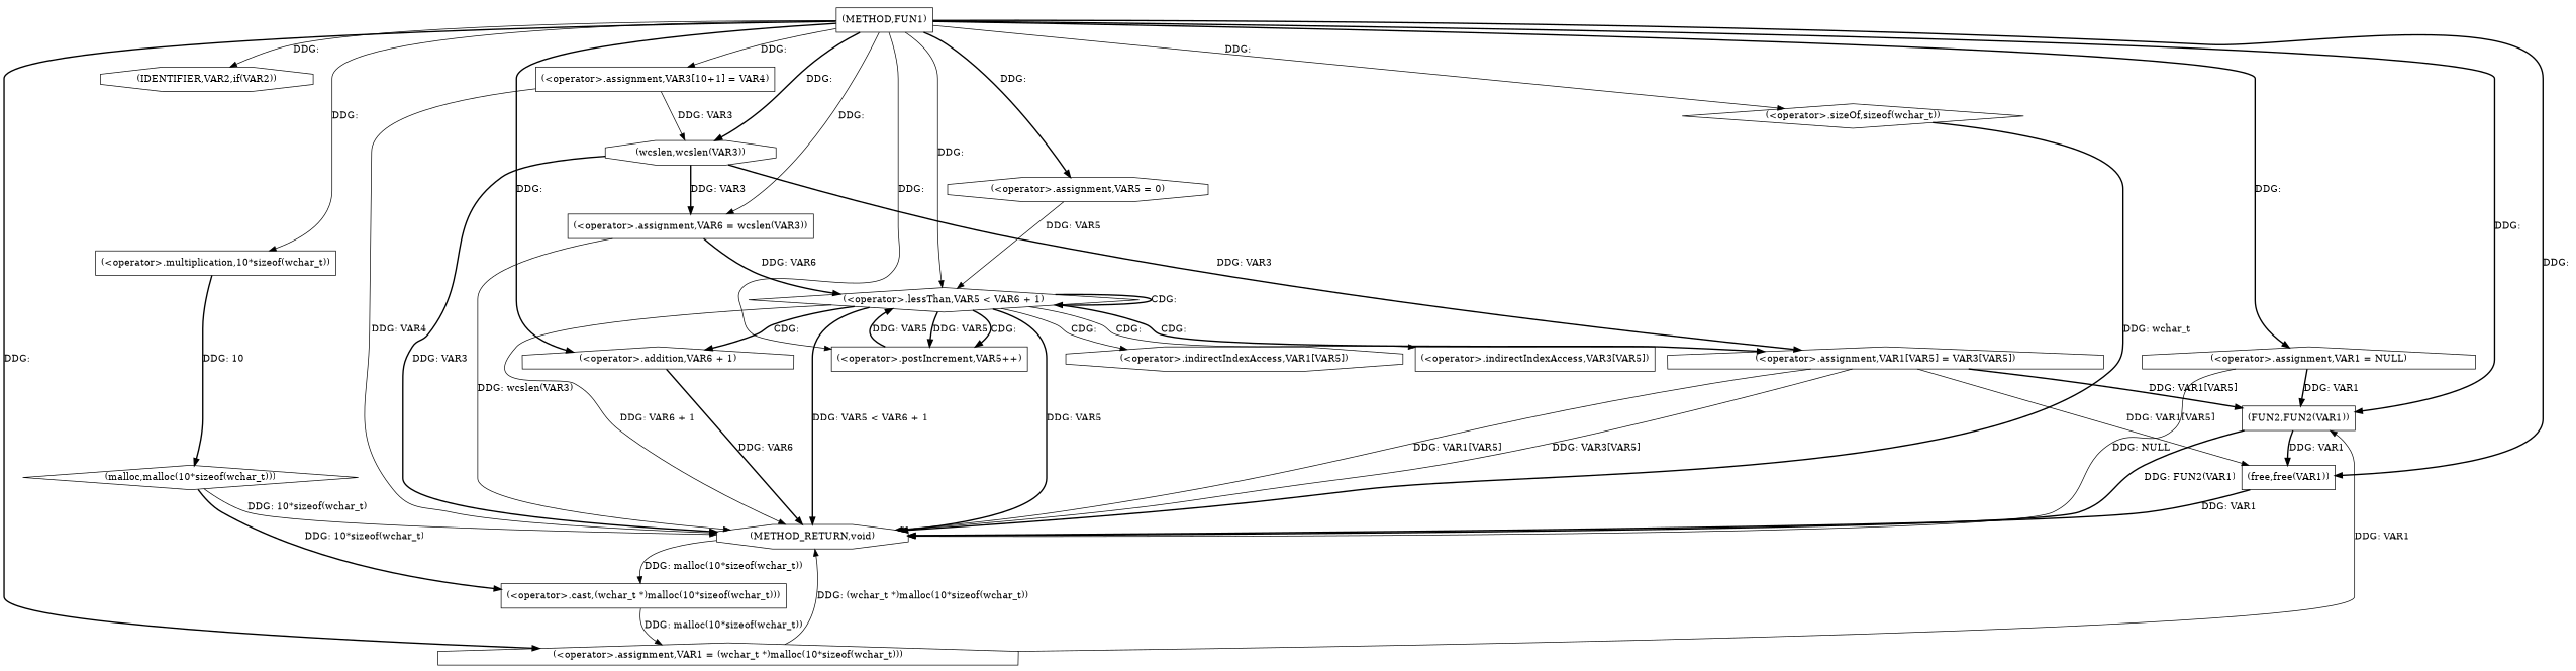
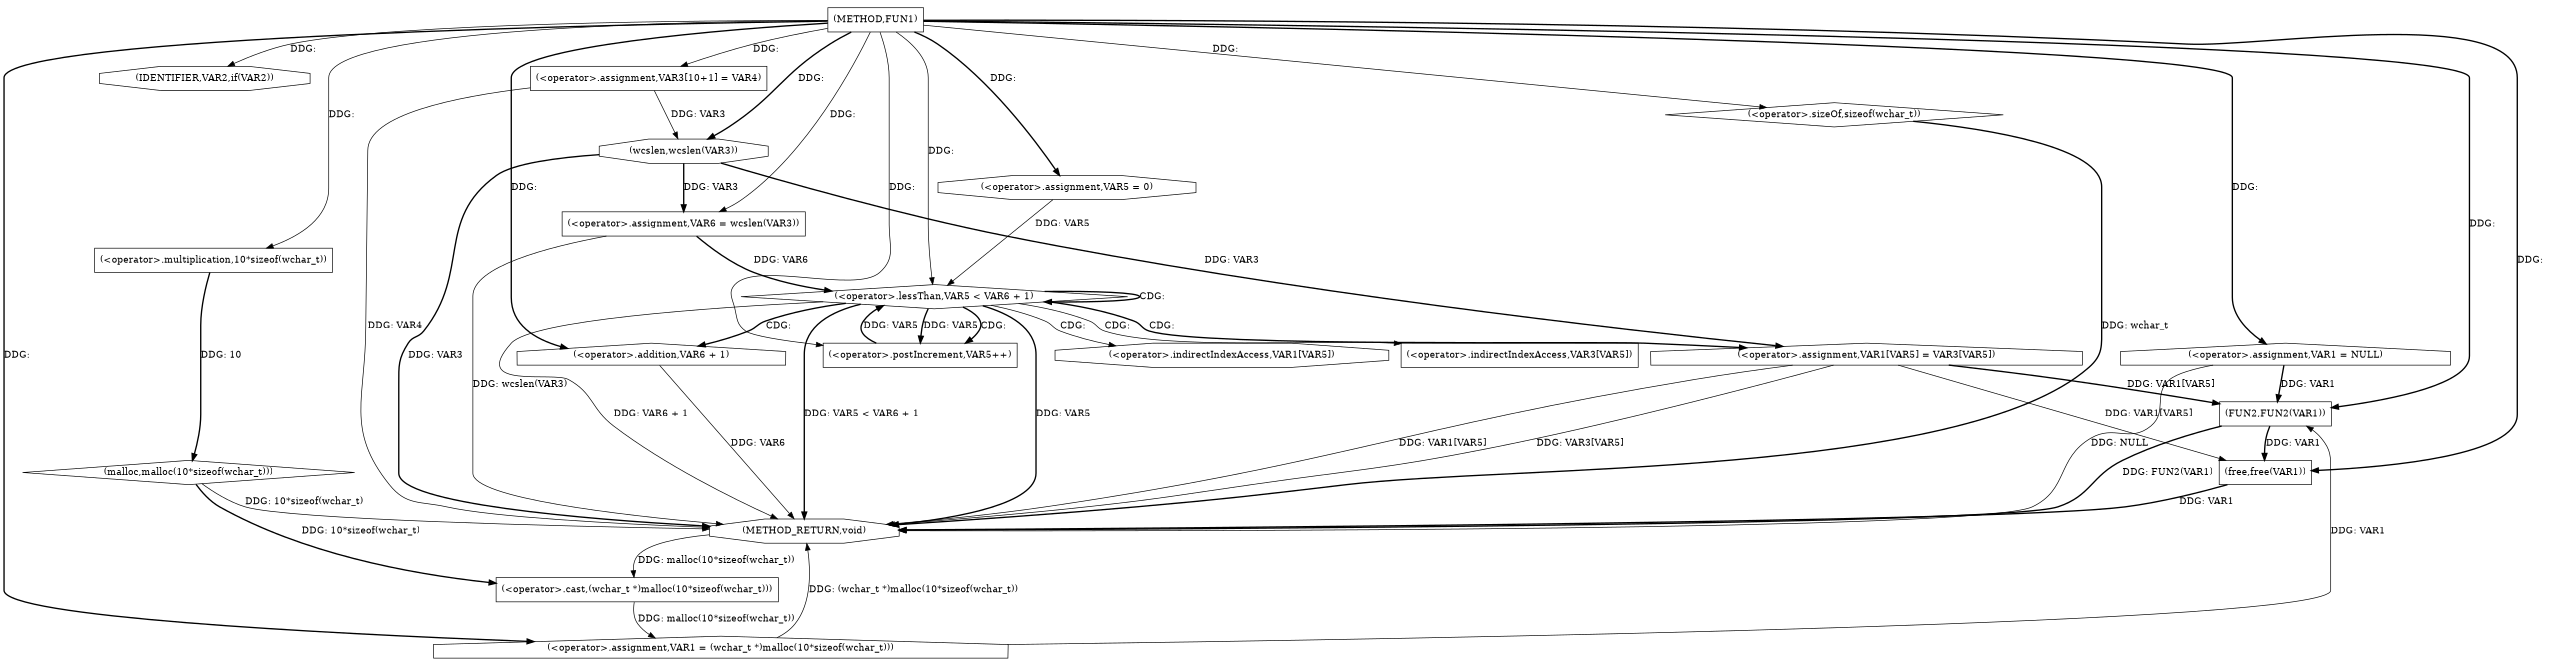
  digraph {
    node [shape=box]
    edge [style=bold]
    n1 [label="(METHOD,FUN1)"]
    n2 [label="(<operator>.assignment,VAR1 = NULL)" shape=house]
    n3 [label="(IDENTIFIER,VAR2,if(VAR2))" shape=octagon]
    n4 [label="(<operator>.assignment,VAR1 = (wchar_t *)malloc(10*sizeof(wchar_t)))" shape=house]
    n5 [label="(<operator>.multiplication,10*sizeof(wchar_t))"]
    n6 [label="(<operator>.sizeOf,sizeof(wchar_t))" shape=diamond]
    n7 [label="(<operator>.assignment,VAR3[10+1] = VAR4)"]
    n8 [label="(<operator>.assignment,VAR6 = wcslen(VAR3))"]
    n9 [label="(wcslen,wcslen(VAR3))" shape=octagon]
    n10 [label="(<operator>.assignment,VAR5 = 0)" shape=octagon]
    n11 [label="(<operator>.lessThan,VAR5 < VAR6 + 1)" shape=diamond]
    n12 [label="(<operator>.addition,VAR6 + 1)" shape=house]
    n13 [label="(<operator>.postIncrement,VAR5++)"]
    n14 [label="(FUN2,FUN2(VAR1))"]
    n15 [label="(free,free(VAR1))"]
    n16 [label="(METHOD_RETURN,void)" shape=octagon]
    n17 [label="(malloc,malloc(10*sizeof(wchar_t)))" shape=diamond]
    n18 [label="(<operator>.assignment,VAR1[VAR5] = VAR3[VAR5])" shape=house]
    n19 [label="(<operator>.indirectIndexAccess,VAR1[VAR5])" shape=octagon]
    n20 [label="(<operator>.indirectIndexAccess,VAR3[VAR5])"]
    n21 [label="(<operator>.cast,(wchar_t *)malloc(10*sizeof(wchar_t)))"]
    n1 -> n2 [label="DDG: "]
    n1 -> n3 [label="DDG: " style=solid]
    n1 -> n4 [label="DDG: "]
    n1 -> n5 [label="DDG: " style=solid]
    n1 -> n6 [label="DDG: " style=solid]
    n1 -> n7 [label="DDG: " style=solid]
    n1 -> n8 [label="DDG: " style=solid]
    n1 -> n9 [label="DDG: "]
    n1 -> n10 [label="DDG: "]
    n1 -> n11 [label="DDG: " style=solid]
    n1 -> n12 [label="DDG: "]
    n1 -> n13 [label="DDG: " style=solid]
    n1 -> n14 [label="DDG: "]
    n1 -> n15 [label="DDG: "]
    n2 -> n14 [label="DDG: VAR1"]
    n2 -> n16 [label="DDG: NULL" style=solid]
    n4 -> n14 [label="DDG: VAR1" style=solid]
    n4 -> n16 [label="DDG: (wchar_t *)malloc(10*sizeof(wchar_t))" style=solid]
    n5 -> n17 [label="DDG: 10"]
    n6 -> n16 [label="DDG: wchar_t"]
    n7 -> n9 [label="DDG: VAR3" style=solid]
    n7 -> n16 [label="DDG: VAR4" style=solid]
    n8 -> n11 [label="DDG: VAR6"]
    n8 -> n16 [label="DDG: wcslen(VAR3)" style=solid]
    n9 -> n8 [label="DDG: VAR3"]
    n9 -> n16 [label="DDG: VAR3"]
    n9 -> n18 [label="DDG: VAR3"]
    n10 -> n11 [label="DDG: VAR5" style=solid]
    n11 -> n11 [label="CDG: "]
    n11 -> n12 [label="CDG: "]
    n11 -> n13 [label="DDG: VAR5"]
    n11 -> n13 [label="CDG: "]
    n11 -> n16 [label="DDG: VAR5 < VAR6 + 1"]
    n11 -> n16 [label="DDG: VAR5"]
    n11 -> n16 [label="DDG: VAR6 + 1" style=solid]
    n11 -> n18 [label="CDG: "]
    n11 -> n19 [label="CDG: " style=solid]
    n11 -> n20 [label="CDG: " style=solid]
-   n12 -> n16 [label="DDG: VAR6"]
+   n12 -> n16 [label="DDG: VAR6" style=solid]
    n13 -> n11 [label="DDG: VAR5"]
    n14 -> n15 [label="DDG: VAR1"]
    n14 -> n16 [label="DDG: FUN2(VAR1)"]
    n15 -> n16 [label="DDG: VAR1"]
    n16 -> n21 [label="DDG: malloc(10*sizeof(wchar_t))" style=solid]
    n17 -> n16 [label="DDG: 10*sizeof(wchar_t)" style=solid]
    n17 -> n21 [label="DDG: 10*sizeof(wchar_t)"]
    n18 -> n14 [label="DDG: VAR1[VAR5]"]
    n18 -> n15 [label="DDG: VAR1[VAR5]" style=solid]
    n18 -> n16 [label="DDG: VAR1[VAR5]" style=solid]
    n18 -> n16 [label="DDG: VAR3[VAR5]" style=solid]
    n21 -> n4 [label="DDG: malloc(10*sizeof(wchar_t))" style=solid]
  }
